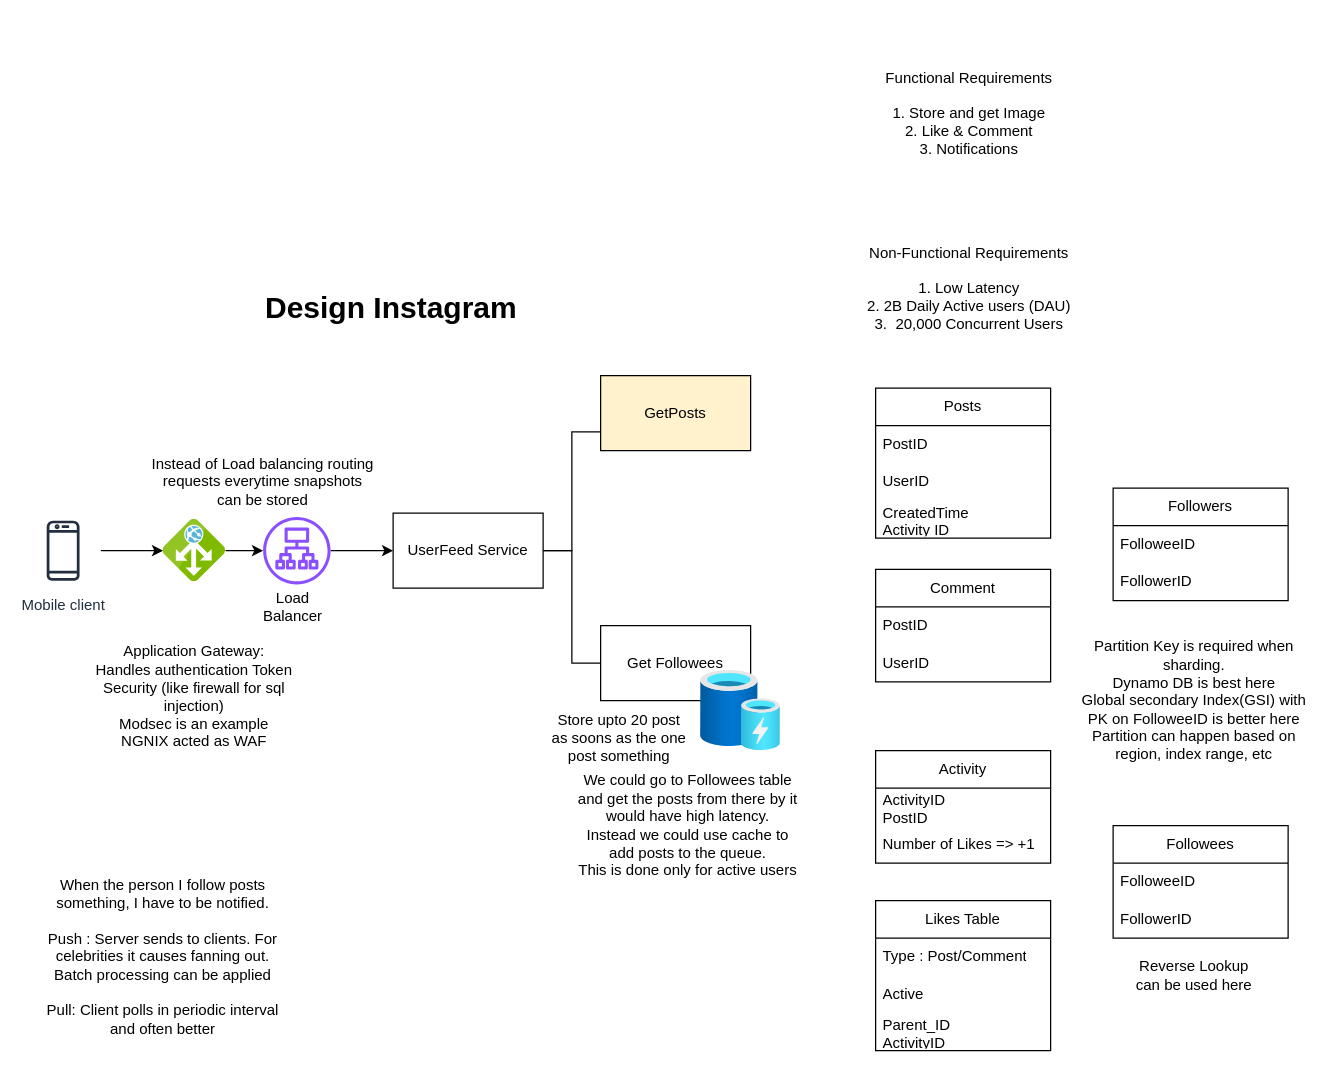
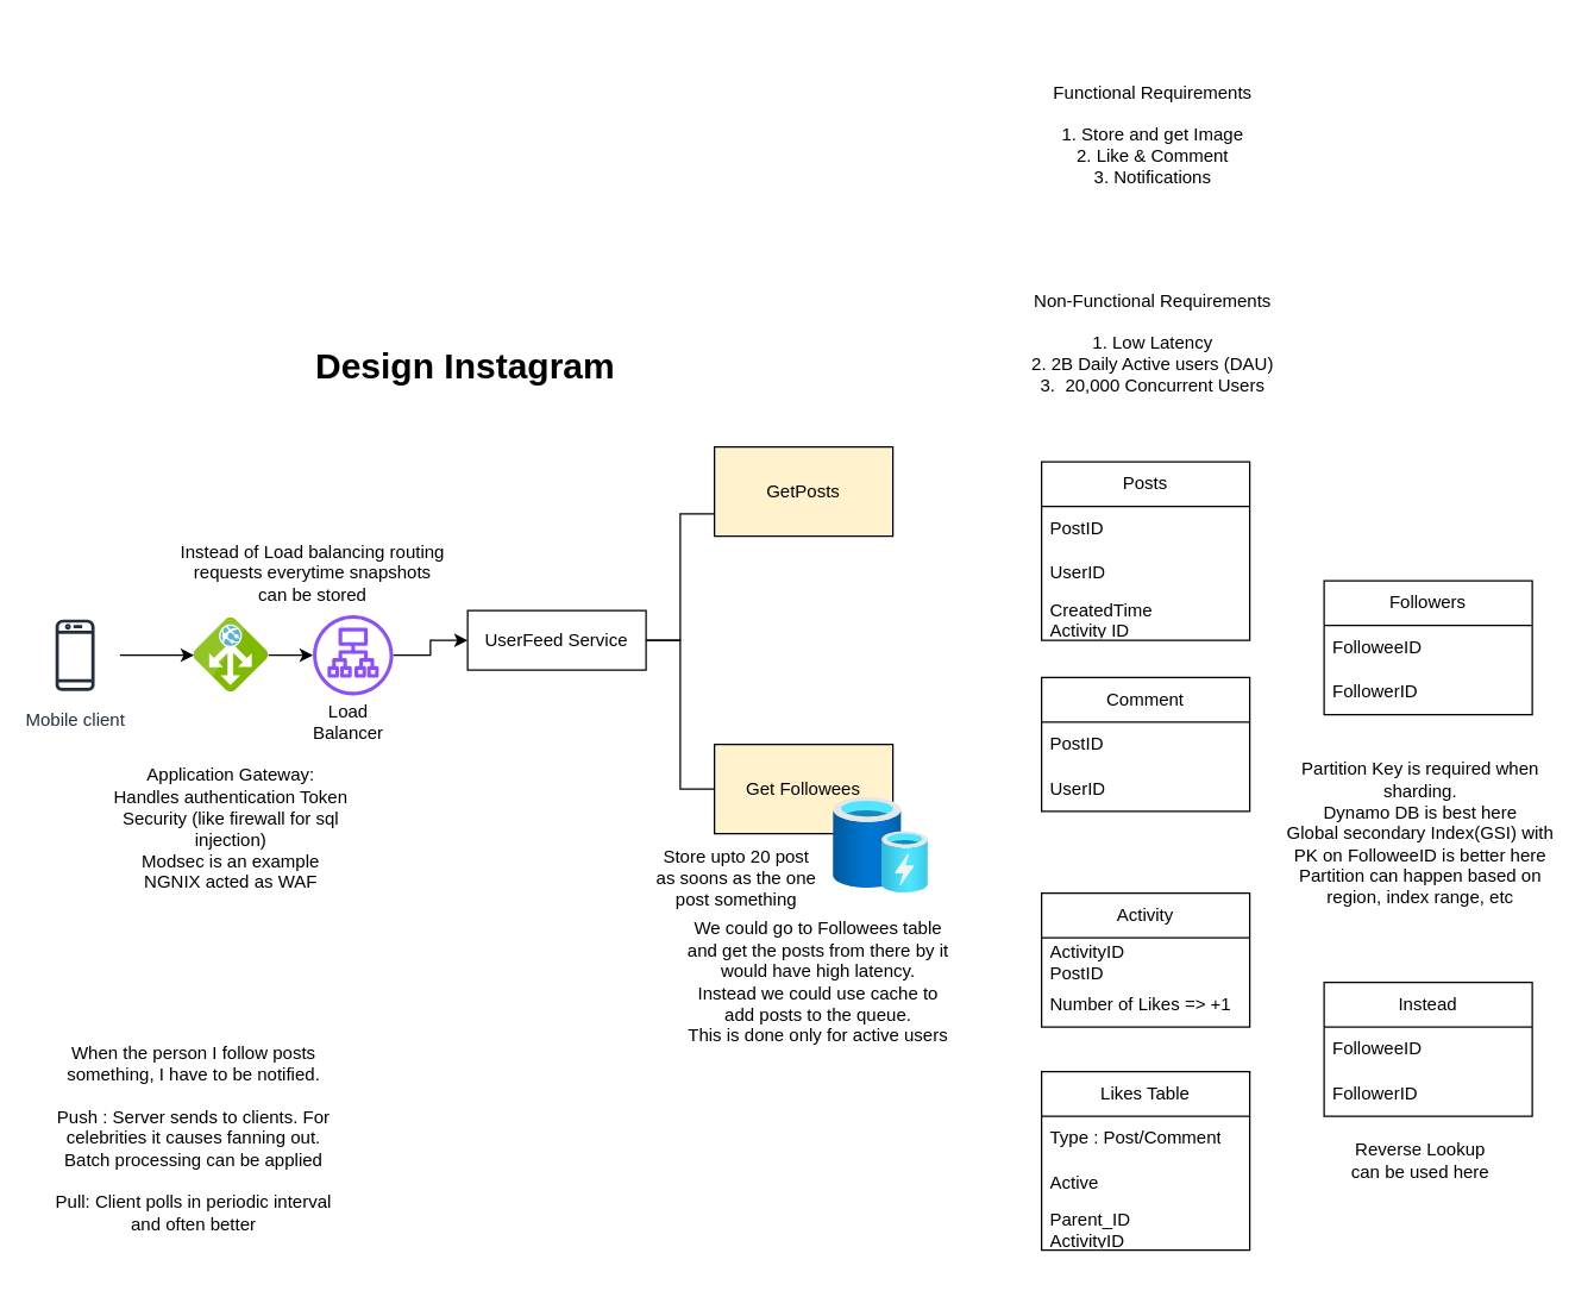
  <mxCell id="0" />
  <mxCell id="1" parent="0" />
  <mxCell id="2" value="Functional Requirements&lt;br&gt;&lt;br&gt;1. Store and get Image&lt;div&gt;2. Like &amp;amp; Comment&lt;br&gt;3. Notifications&lt;/div&gt;" style="text;html=1;align=center;verticalAlign=middle;whiteSpace=wrap;rounded=0;" vertex="1" parent="1"><mxGeometry x="680" y="20" width="190" height="140" as="geometry" /></mxCell>
  <mxCell id="3" value="Non-Functional Requirements&lt;br&gt;&lt;br&gt;1. Low Latency&lt;div&gt;2. 2B Daily Active users (DAU)&lt;br&gt;3.&amp;nbsp; 20,000 Concurrent Users&lt;/div&gt;" style="text;html=1;align=center;verticalAlign=middle;whiteSpace=wrap;rounded=0;" vertex="1" parent="1"><mxGeometry x="680" y="160" width="190" height="140" as="geometry" /></mxCell>
  <mxCell id="4" value="Posts" style="swimlane;fontStyle=0;childLayout=stackLayout;horizontal=1;startSize=30;horizontalStack=0;resizeParent=1;resizeParentMax=0;resizeLast=0;collapsible=1;marginBottom=0;whiteSpace=wrap;html=1;" vertex="1" parent="1"><mxGeometry x="700" y="310" width="140" height="120" as="geometry" /></mxCell>
  <mxCell id="5" value="PostID" style="text;strokeColor=none;fillColor=none;align=left;verticalAlign=middle;spacingLeft=4;spacingRight=4;overflow=hidden;points=[[0,0.5],[1,0.5]];portConstraint=eastwest;rotatable=0;whiteSpace=wrap;html=1;" vertex="1" parent="4"><mxGeometry y="30" width="140" height="30" as="geometry" /></mxCell>
  <mxCell id="6" value="UserID" style="text;strokeColor=none;fillColor=none;align=left;verticalAlign=middle;spacingLeft=4;spacingRight=4;overflow=hidden;points=[[0,0.5],[1,0.5]];portConstraint=eastwest;rotatable=0;whiteSpace=wrap;html=1;" vertex="1" parent="4"><mxGeometry y="60" width="140" height="30" as="geometry" /></mxCell>
  <mxCell id="7" value="CreatedTime&lt;br&gt;Activity ID" style="text;strokeColor=none;fillColor=none;align=left;verticalAlign=middle;spacingLeft=4;spacingRight=4;overflow=hidden;points=[[0,0.5],[1,0.5]];portConstraint=eastwest;rotatable=0;whiteSpace=wrap;html=1;" vertex="1" parent="4"><mxGeometry y="90" width="140" height="30" as="geometry" /></mxCell>
  <mxCell id="8" value="Comment" style="swimlane;fontStyle=0;childLayout=stackLayout;horizontal=1;startSize=30;horizontalStack=0;resizeParent=1;resizeParentMax=0;resizeLast=0;collapsible=1;marginBottom=0;whiteSpace=wrap;html=1;" vertex="1" parent="1"><mxGeometry x="700" y="455" width="140" height="90" as="geometry" /></mxCell>
  <mxCell id="9" value="PostID" style="text;strokeColor=none;fillColor=none;align=left;verticalAlign=middle;spacingLeft=4;spacingRight=4;overflow=hidden;points=[[0,0.5],[1,0.5]];portConstraint=eastwest;rotatable=0;whiteSpace=wrap;html=1;" vertex="1" parent="8"><mxGeometry y="30" width="140" height="30" as="geometry" /></mxCell>
  <mxCell id="10" value="UserID" style="text;strokeColor=none;fillColor=none;align=left;verticalAlign=middle;spacingLeft=4;spacingRight=4;overflow=hidden;points=[[0,0.5],[1,0.5]];portConstraint=eastwest;rotatable=0;whiteSpace=wrap;html=1;" vertex="1" parent="8"><mxGeometry y="60" width="140" height="30" as="geometry" /></mxCell>
  <mxCell id="11" value="Activity" style="swimlane;fontStyle=0;childLayout=stackLayout;horizontal=1;startSize=30;horizontalStack=0;resizeParent=1;resizeParentMax=0;resizeLast=0;collapsible=1;marginBottom=0;whiteSpace=wrap;html=1;" vertex="1" parent="1"><mxGeometry x="700" y="600" width="140" height="90" as="geometry" /></mxCell>
  <mxCell id="12" value="ActivityID&lt;div&gt;PostID&lt;/div&gt;" style="text;strokeColor=none;fillColor=none;align=left;verticalAlign=middle;spacingLeft=4;spacingRight=4;overflow=hidden;points=[[0,0.5],[1,0.5]];portConstraint=eastwest;rotatable=0;whiteSpace=wrap;html=1;" vertex="1" parent="11"><mxGeometry y="30" width="140" height="30" as="geometry" /></mxCell>
  <mxCell id="13" value="Number of Likes =&amp;gt; +1" style="text;strokeColor=none;fillColor=none;align=left;verticalAlign=middle;spacingLeft=4;spacingRight=4;overflow=hidden;points=[[0,0.5],[1,0.5]];portConstraint=eastwest;rotatable=0;whiteSpace=wrap;html=1;" vertex="1" parent="11"><mxGeometry y="60" width="140" height="30" as="geometry" /></mxCell>
  <mxCell id="14" value="" style="edgeStyle=orthogonalEdgeStyle;rounded=0;orthogonalLoop=1;jettySize=auto;html=1;" edge="1" parent="1" source="15" target="17"><mxGeometry relative="1" as="geometry" /></mxCell>
  <mxCell id="15" value="Mobile client" style="sketch=0;outlineConnect=0;fontColor=#232F3E;gradientColor=none;strokeColor=#232F3E;fillColor=#ffffff;dashed=0;verticalLabelPosition=bottom;verticalAlign=top;align=center;html=1;fontSize=12;fontStyle=0;aspect=fixed;shape=mxgraph.aws4.resourceIcon;resIcon=mxgraph.aws4.mobile_client;" vertex="1" parent="1"><mxGeometry x="20" y="410" width="60" height="60" as="geometry" /></mxCell>
  <mxCell id="16" value="" style="edgeStyle=orthogonalEdgeStyle;rounded=0;orthogonalLoop=1;jettySize=auto;html=1;" edge="1" parent="1" source="17" target="28"><mxGeometry relative="1" as="geometry" /></mxCell>
  <mxCell id="17" value="" style="image;sketch=0;aspect=fixed;html=1;points=[];align=center;fontSize=12;image=img/lib/mscae/Application_Gateway.svg;" vertex="1" parent="1"><mxGeometry x="130" y="415" width="50" height="50" as="geometry" /></mxCell>
  <mxCell id="18" value="GetPosts" style="rounded=0;whiteSpace=wrap;html=1;fillColor=#fff2cc;" vertex="1" parent="1"><mxGeometry x="480" y="300" width="120" height="60" as="geometry" /></mxCell>
- <mxCell id="19" value="Get Followees" style="rounded=0;whiteSpace=wrap;html=1;" vertex="1" parent="1"><mxGeometry x="480" y="500" width="120" height="60" as="geometry" /></mxCell>
+ <mxCell id="19" value="Get Followees" style="rounded=0;whiteSpace=wrap;html=1;fillColor=#fff2cc;" vertex="1" parent="1"><mxGeometry x="480" y="500" width="120" height="60" as="geometry" /></mxCell>
  <mxCell id="20" style="edgeStyle=orthogonalEdgeStyle;rounded=0;orthogonalLoop=1;jettySize=auto;html=1;entryX=0;entryY=0.75;entryDx=0;entryDy=0;endArrow=none;" edge="1" parent="1" source="22" target="18"><mxGeometry relative="1" as="geometry" /></mxCell>
  <mxCell id="21" style="edgeStyle=orthogonalEdgeStyle;rounded=0;orthogonalLoop=1;jettySize=auto;html=1;entryX=0;entryY=0.5;entryDx=0;entryDy=0;endArrow=none;" edge="1" parent="1" source="22" target="19"><mxGeometry relative="1" as="geometry" /></mxCell>
- <mxCell id="22" value="UserFeed Service" style="rounded=0;whiteSpace=wrap;html=1;" vertex="1" parent="1"><mxGeometry x="314" y="410" width="120" height="60" as="geometry" /></mxCell>
+ <mxCell id="22" value="UserFeed Service" style="rounded=0;whiteSpace=wrap;html=1;" vertex="1" parent="1"><mxGeometry x="314" y="410" width="120" height="40" as="geometry" /></mxCell>
  <mxCell id="23" value="Likes Table" style="swimlane;fontStyle=0;childLayout=stackLayout;horizontal=1;startSize=30;horizontalStack=0;resizeParent=1;resizeParentMax=0;resizeLast=0;collapsible=1;marginBottom=0;whiteSpace=wrap;html=1;" vertex="1" parent="1"><mxGeometry x="700" y="720" width="140" height="120" as="geometry" /></mxCell>
  <mxCell id="24" value="Type : Post/Comment" style="text;strokeColor=none;fillColor=none;align=left;verticalAlign=middle;spacingLeft=4;spacingRight=4;overflow=hidden;points=[[0,0.5],[1,0.5]];portConstraint=eastwest;rotatable=0;whiteSpace=wrap;html=1;" vertex="1" parent="23"><mxGeometry y="30" width="140" height="30" as="geometry" /></mxCell>
  <mxCell id="25" value="Active" style="text;strokeColor=none;fillColor=none;align=left;verticalAlign=middle;spacingLeft=4;spacingRight=4;overflow=hidden;points=[[0,0.5],[1,0.5]];portConstraint=eastwest;rotatable=0;whiteSpace=wrap;html=1;" vertex="1" parent="23"><mxGeometry y="60" width="140" height="30" as="geometry" /></mxCell>
  <mxCell id="26" value="Parent_ID&lt;div&gt;ActivityID&lt;/div&gt;&lt;div&gt;UserID&lt;br&gt;TimeStamp&lt;/div&gt;" style="text;strokeColor=none;fillColor=none;align=left;verticalAlign=middle;spacingLeft=4;spacingRight=4;overflow=hidden;points=[[0,0.5],[1,0.5]];portConstraint=eastwest;rotatable=0;whiteSpace=wrap;html=1;" vertex="1" parent="23"><mxGeometry y="90" width="140" height="30" as="geometry" /></mxCell>
  <mxCell id="27" value="" style="edgeStyle=orthogonalEdgeStyle;rounded=0;orthogonalLoop=1;jettySize=auto;html=1;" edge="1" parent="1" source="28" target="22"><mxGeometry relative="1" as="geometry" /></mxCell>
  <mxCell id="28" value="" style="sketch=0;outlineConnect=0;fontColor=#232F3E;gradientColor=none;fillColor=#8C4FFF;strokeColor=none;dashed=0;verticalLabelPosition=bottom;verticalAlign=top;align=center;html=1;fontSize=12;fontStyle=0;aspect=fixed;pointerEvents=1;shape=mxgraph.aws4.application_load_balancer;" vertex="1" parent="1"><mxGeometry x="210" y="413" width="54" height="54" as="geometry" /></mxCell>
  <mxCell id="29" value="Followers" style="swimlane;fontStyle=0;childLayout=stackLayout;horizontal=1;startSize=30;horizontalStack=0;resizeParent=1;resizeParentMax=0;resizeLast=0;collapsible=1;marginBottom=0;whiteSpace=wrap;html=1;" vertex="1" parent="1"><mxGeometry x="890" y="390" width="140" height="90" as="geometry" /></mxCell>
  <mxCell id="30" value="FolloweeID" style="text;strokeColor=none;fillColor=none;align=left;verticalAlign=middle;spacingLeft=4;spacingRight=4;overflow=hidden;points=[[0,0.5],[1,0.5]];portConstraint=eastwest;rotatable=0;whiteSpace=wrap;html=1;" vertex="1" parent="29"><mxGeometry y="30" width="140" height="30" as="geometry" /></mxCell>
  <mxCell id="31" value="FollowerID" style="text;strokeColor=none;fillColor=none;align=left;verticalAlign=middle;spacingLeft=4;spacingRight=4;overflow=hidden;points=[[0,0.5],[1,0.5]];portConstraint=eastwest;rotatable=0;whiteSpace=wrap;html=1;" vertex="1" parent="29"><mxGeometry y="60" width="140" height="30" as="geometry" /></mxCell>
  <mxCell id="32" value="Partition Key is required when sharding.&lt;br&gt;Dynamo DB is best here&lt;br&gt;Global secondary Index(GSI) with PK on FolloweeID is better here&lt;br&gt;Partition can happen based on region, index range, etc" style="text;html=1;align=center;verticalAlign=middle;whiteSpace=wrap;rounded=0;" vertex="1" parent="1"><mxGeometry x="860" y="520" width="190" height="80" as="geometry" /></mxCell>
- <mxCell id="33" value="Followees" style="swimlane;fontStyle=0;childLayout=stackLayout;horizontal=1;startSize=30;horizontalStack=0;resizeParent=1;resizeParentMax=0;resizeLast=0;collapsible=1;marginBottom=0;whiteSpace=wrap;html=1;" vertex="1" parent="1"><mxGeometry x="890" y="660" width="140" height="90" as="geometry" /></mxCell>
+ <mxCell id="33" value="Instead" style="swimlane;fontStyle=0;childLayout=stackLayout;horizontal=1;startSize=30;horizontalStack=0;resizeParent=1;resizeParentMax=0;resizeLast=0;collapsible=1;marginBottom=0;whiteSpace=wrap;html=1;" vertex="1" parent="1"><mxGeometry x="890" y="660" width="140" height="90" as="geometry" /></mxCell>
  <mxCell id="34" value="FolloweeID" style="text;strokeColor=none;fillColor=none;align=left;verticalAlign=middle;spacingLeft=4;spacingRight=4;overflow=hidden;points=[[0,0.5],[1,0.5]];portConstraint=eastwest;rotatable=0;whiteSpace=wrap;html=1;" vertex="1" parent="33"><mxGeometry y="30" width="140" height="30" as="geometry" /></mxCell>
  <mxCell id="35" value="FollowerID" style="text;strokeColor=none;fillColor=none;align=left;verticalAlign=middle;spacingLeft=4;spacingRight=4;overflow=hidden;points=[[0,0.5],[1,0.5]];portConstraint=eastwest;rotatable=0;whiteSpace=wrap;html=1;" vertex="1" parent="33"><mxGeometry y="60" width="140" height="30" as="geometry" /></mxCell>
  <mxCell id="36" value="Reverse Lookup can be used here" style="text;html=1;align=center;verticalAlign=middle;whiteSpace=wrap;rounded=0;" vertex="1" parent="1"><mxGeometry x="900" y="765" width="110" height="30" as="geometry" /></mxCell>
  <mxCell id="37" value="We could go to Followees table and get the posts from there by it would have high latency.&lt;br&gt;Instead we could use cache to add posts to the queue.&lt;br&gt;This is done only for active users" style="text;html=1;align=center;verticalAlign=middle;whiteSpace=wrap;rounded=0;" vertex="1" parent="1"><mxGeometry x="460" y="590" width="180" height="140" as="geometry" /></mxCell>
  <mxCell id="38" value="" style="image;aspect=fixed;html=1;points=[];align=center;fontSize=12;image=img/lib/azure2/general/Cache.svg;" vertex="1" parent="1"><mxGeometry x="560" y="536" width="64" height="64" as="geometry" /></mxCell>
  <mxCell id="39" value="Store upto 20 post as soons as the one post something" style="text;html=1;align=center;verticalAlign=middle;whiteSpace=wrap;rounded=0;" vertex="1" parent="1"><mxGeometry x="440" y="575" width="110" height="30" as="geometry" /></mxCell>
  <mxCell id="40" value="Load Balancer" style="text;html=1;align=center;verticalAlign=middle;whiteSpace=wrap;rounded=0;" vertex="1" parent="1"><mxGeometry x="204" y="470" width="60" height="30" as="geometry" /></mxCell>
  <mxCell id="41" value="Application Gateway:&lt;div&gt;Handles authentication Token&lt;br&gt;Security (like firewall for sql injection)&lt;br&gt;Modsec is an example&lt;br&gt;NGNIX acted as WAF&lt;/div&gt;" style="text;html=1;align=center;verticalAlign=middle;whiteSpace=wrap;rounded=0;" vertex="1" parent="1"><mxGeometry x="75" y="455" width="160" height="204" as="geometry" /></mxCell>
  <mxCell id="42" value="Instead of Load balancing routing requests everytime snapshots can be stored" style="text;html=1;align=center;verticalAlign=middle;whiteSpace=wrap;rounded=0;" vertex="1" parent="1"><mxGeometry x="120" y="370" width="180" height="30" as="geometry" /></mxCell>
  <mxCell id="43" value="When the person I follow posts something, I have to be notified.&lt;br&gt;&lt;br&gt;Push : Server sends to clients. For celebrities it causes fanning out. Batch processing can be applied&lt;br&gt;&lt;br&gt;Pull: Client polls in periodic interval and often better" style="text;html=1;align=center;verticalAlign=middle;whiteSpace=wrap;rounded=0;" vertex="1" parent="1"><mxGeometry x="30" y="680" width="200" height="170" as="geometry" /></mxCell>
  <mxCell id="44" value="&lt;h1 style=&quot;margin-top: 0px;&quot;&gt;Design Instagram&lt;/h1&gt;" style="text;html=1;whiteSpace=wrap;overflow=hidden;rounded=0;" vertex="1" parent="1"><mxGeometry x="210" y="225" width="235" height="120" as="geometry" /></mxCell>
